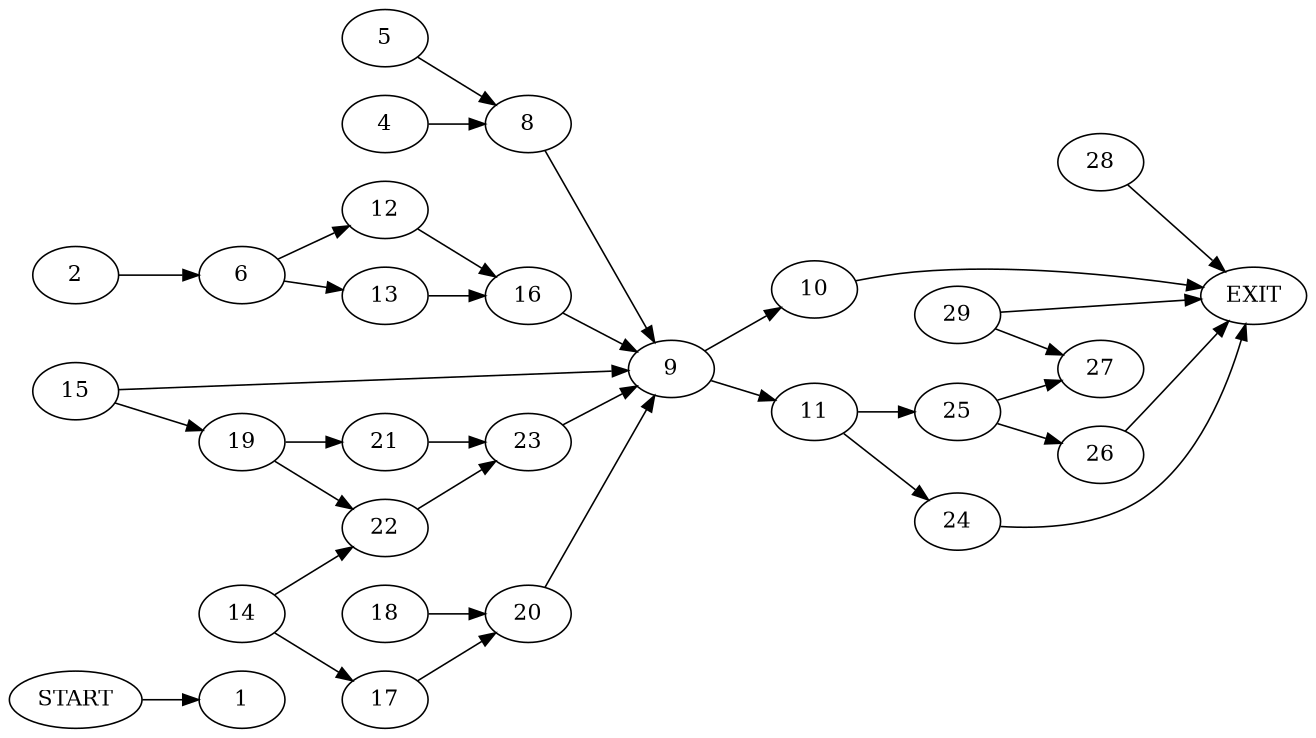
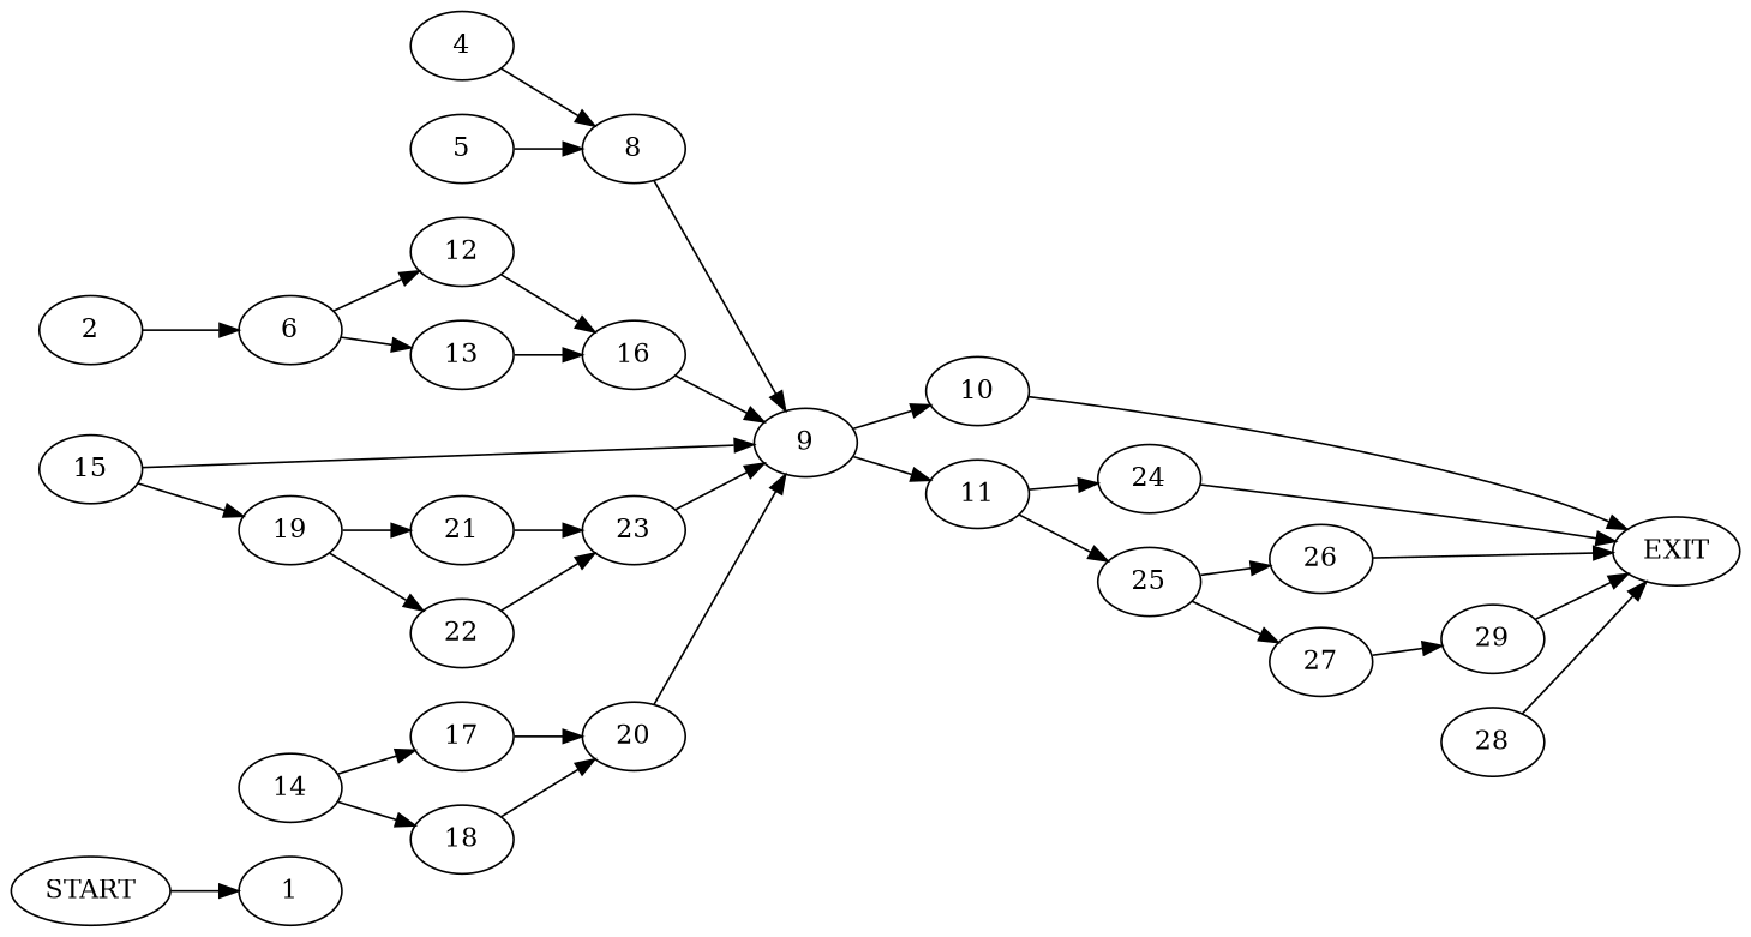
  digraph {
    rankdir=LR
    n1 [label=START]
    1
    n3 [label=EXIT]
    2
    6
    12
    13
    4
    8
    5
    9
    16
    14
    17
    18
    15
    19
    10
    11
    24
    25
    26
    27
    20
    21
    22
    23
    29
    28
    n1 -> 1
    2 -> 6
    6 -> 12
    6 -> 13
    12 -> 16
    13 -> 16
    4 -> 8
    8 -> 9
    5 -> 8
    9 -> 10
    9 -> 11
    16 -> 9
    14 -> 17
-   14 -> 22
+   14 -> 18
    17 -> 20
    18 -> 20
    15 -> 9
    15 -> 19
    19 -> 21
    19 -> 22
    10 -> n3
    11 -> 24
    11 -> 25
    24 -> n3
    25 -> 26
    25 -> 27
    26 -> n3
-   29 -> 27
+   27 -> 29
    20 -> 9
    21 -> 23
    22 -> 23
    23 -> 9
    29 -> n3
    28 -> n3
  }
